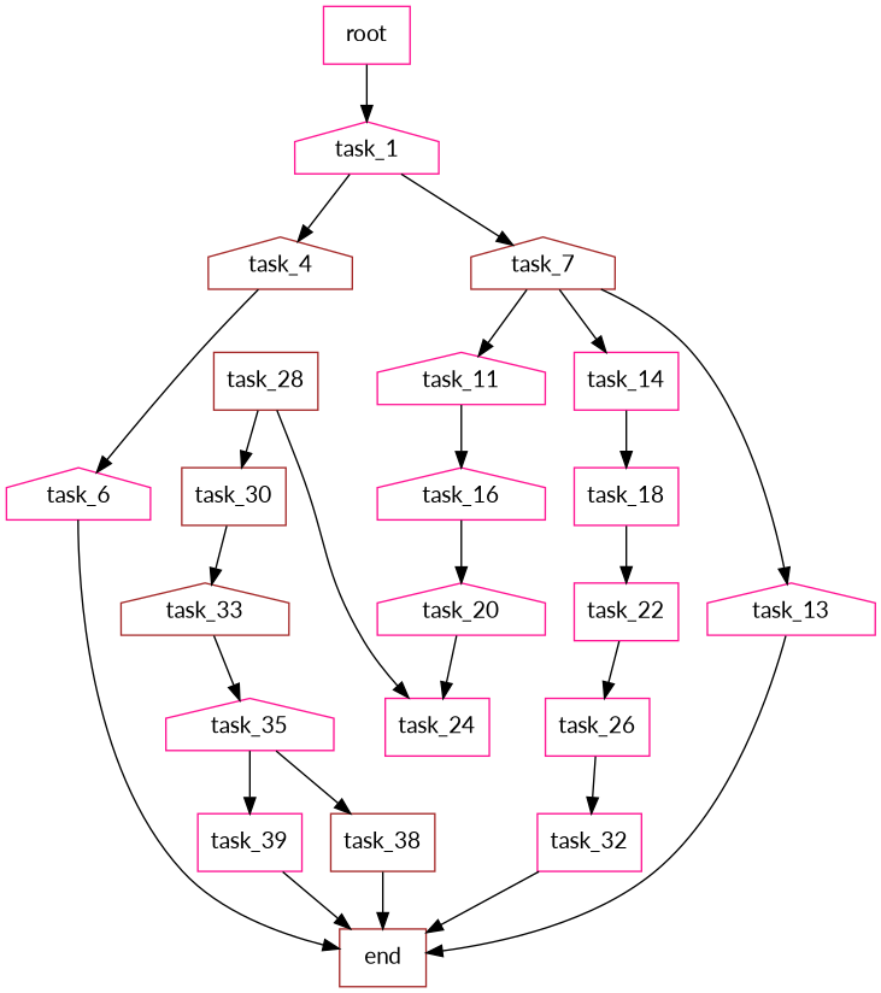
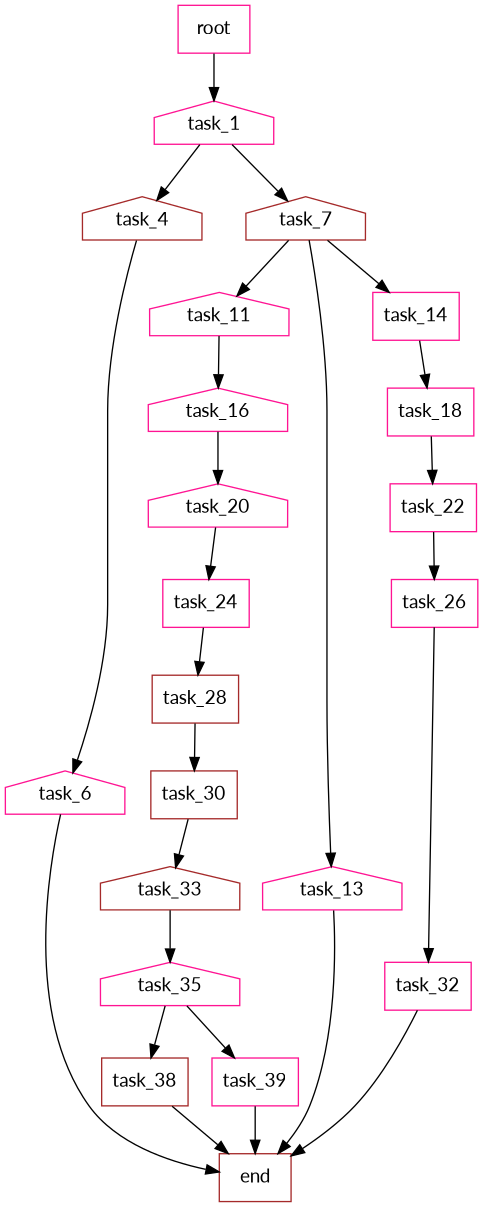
  digraph {
    fontname=Lato
    node [color=deeppink fontname=Lato shape=box]
    edge [fontname=Lato]
    task_1 [shape=house]
    root
    task_4 [color=brown shape=house]
    task_7 [color=brown shape=house]
    task_6 [shape=house]
    task_11 [shape=house]
    task_13 [shape=house]
    task_14
    end [color=brown]
    task_16 [shape=house]
    task_18
    task_20 [shape=house]
    task_22
    task_24
    task_26
    task_28 [color=brown]
    task_32
    task_30 [color=brown]
    task_33 [color=brown shape=house]
    task_35 [shape=house]
    task_38 [color=brown]
    task_39
    task_1 -> task_4
    task_1 -> task_7
    root -> task_1
    task_4 -> task_6
    task_7 -> task_11
    task_7 -> task_13
    task_7 -> task_14
    task_6 -> end
    task_11 -> task_16
    task_13 -> end
    task_14 -> task_18
    task_16 -> task_20
    task_18 -> task_22
    task_20 -> task_24
    task_22 -> task_26
-   task_28 -> task_24
+   task_24 -> task_28
    task_26 -> task_32
    task_28 -> task_30
    task_32 -> end
    task_30 -> task_33
    task_33 -> task_35
    task_35 -> task_38
    task_35 -> task_39
    task_38 -> end
    task_39 -> end
  }
